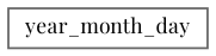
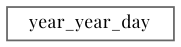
  digraph {
    rankdir=LR
    fontname="Playfair Display"
-   n1 [color=grey40 fillcolor=white fontname="Playfair Display" fontsize=10 height=0.2 label=year_month_day shape=box style=filled width=0.4]
+   n1 [color=grey40 fillcolor=white fontname="Playfair Display" fontsize=10 height=0.2 label=year_year_day shape=box style=filled width=0.4]
  }
